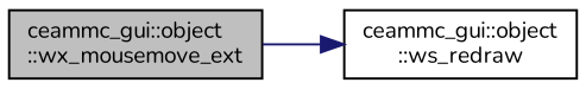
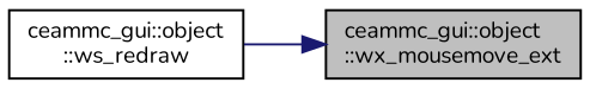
  digraph {
    rankdir=LR
    fontname=Nunito
    node [color=black fontname=Nunito fontsize=10 shape=record style=filled]
    n1 [fillcolor=grey75 fontcolor=black height=0.2 label="ceammc_gui::object\l::wx_mousemove_ext" width=0.4]
    n2 [fillcolor=white height=0.2 label="ceammc_gui::object\l::ws_redraw" width=0.4]
-   n1 -> n2 [color=midnightblue fontname=Nunito fontsize=10 labelfontname=Helvetica labelfontsize=10 style=solid]
+   n2 -> n1 [color=midnightblue fontname=Nunito fontsize=10 labelfontname=Helvetica labelfontsize=10 style=solid]
  }
